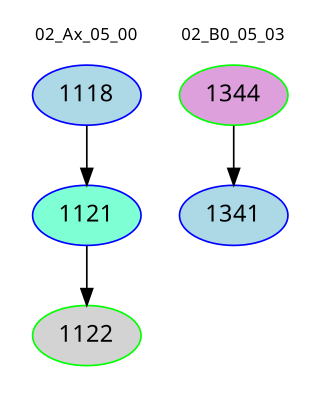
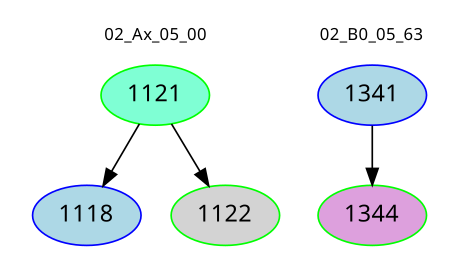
  digraph {
    fontname="Noto Sans"
    node [color=blue fillcolor=lightblue fontname="Noto Sans" style=filled]
    edge [color=black fontname="Noto Sans" style=solid]
    n1 [label=1118]
-   n2 [fillcolor=aquamarine label=1121]
+   n2 [color=green fillcolor=aquamarine label=1121]
    n3 [color=green fillcolor=lightgrey label=1122]
    n4 [label=1341]
    n5 [color=green fillcolor=plum label=1344]
    subgraph cluster_1 {
      color=white
      fontsize=10
      label="02_Ax_05_00"
      n1
      n2
      n3
    }
    subgraph cluster_2 {
      color=white
      fontsize=10
-     label="02_B0_05_03"
+     label="02_B0_05_63"
      n4
      n5
    }
-   n1 -> n2
+   n2 -> n1
    n2 -> n3
-   n5 -> n4
+   n4 -> n5
  }
